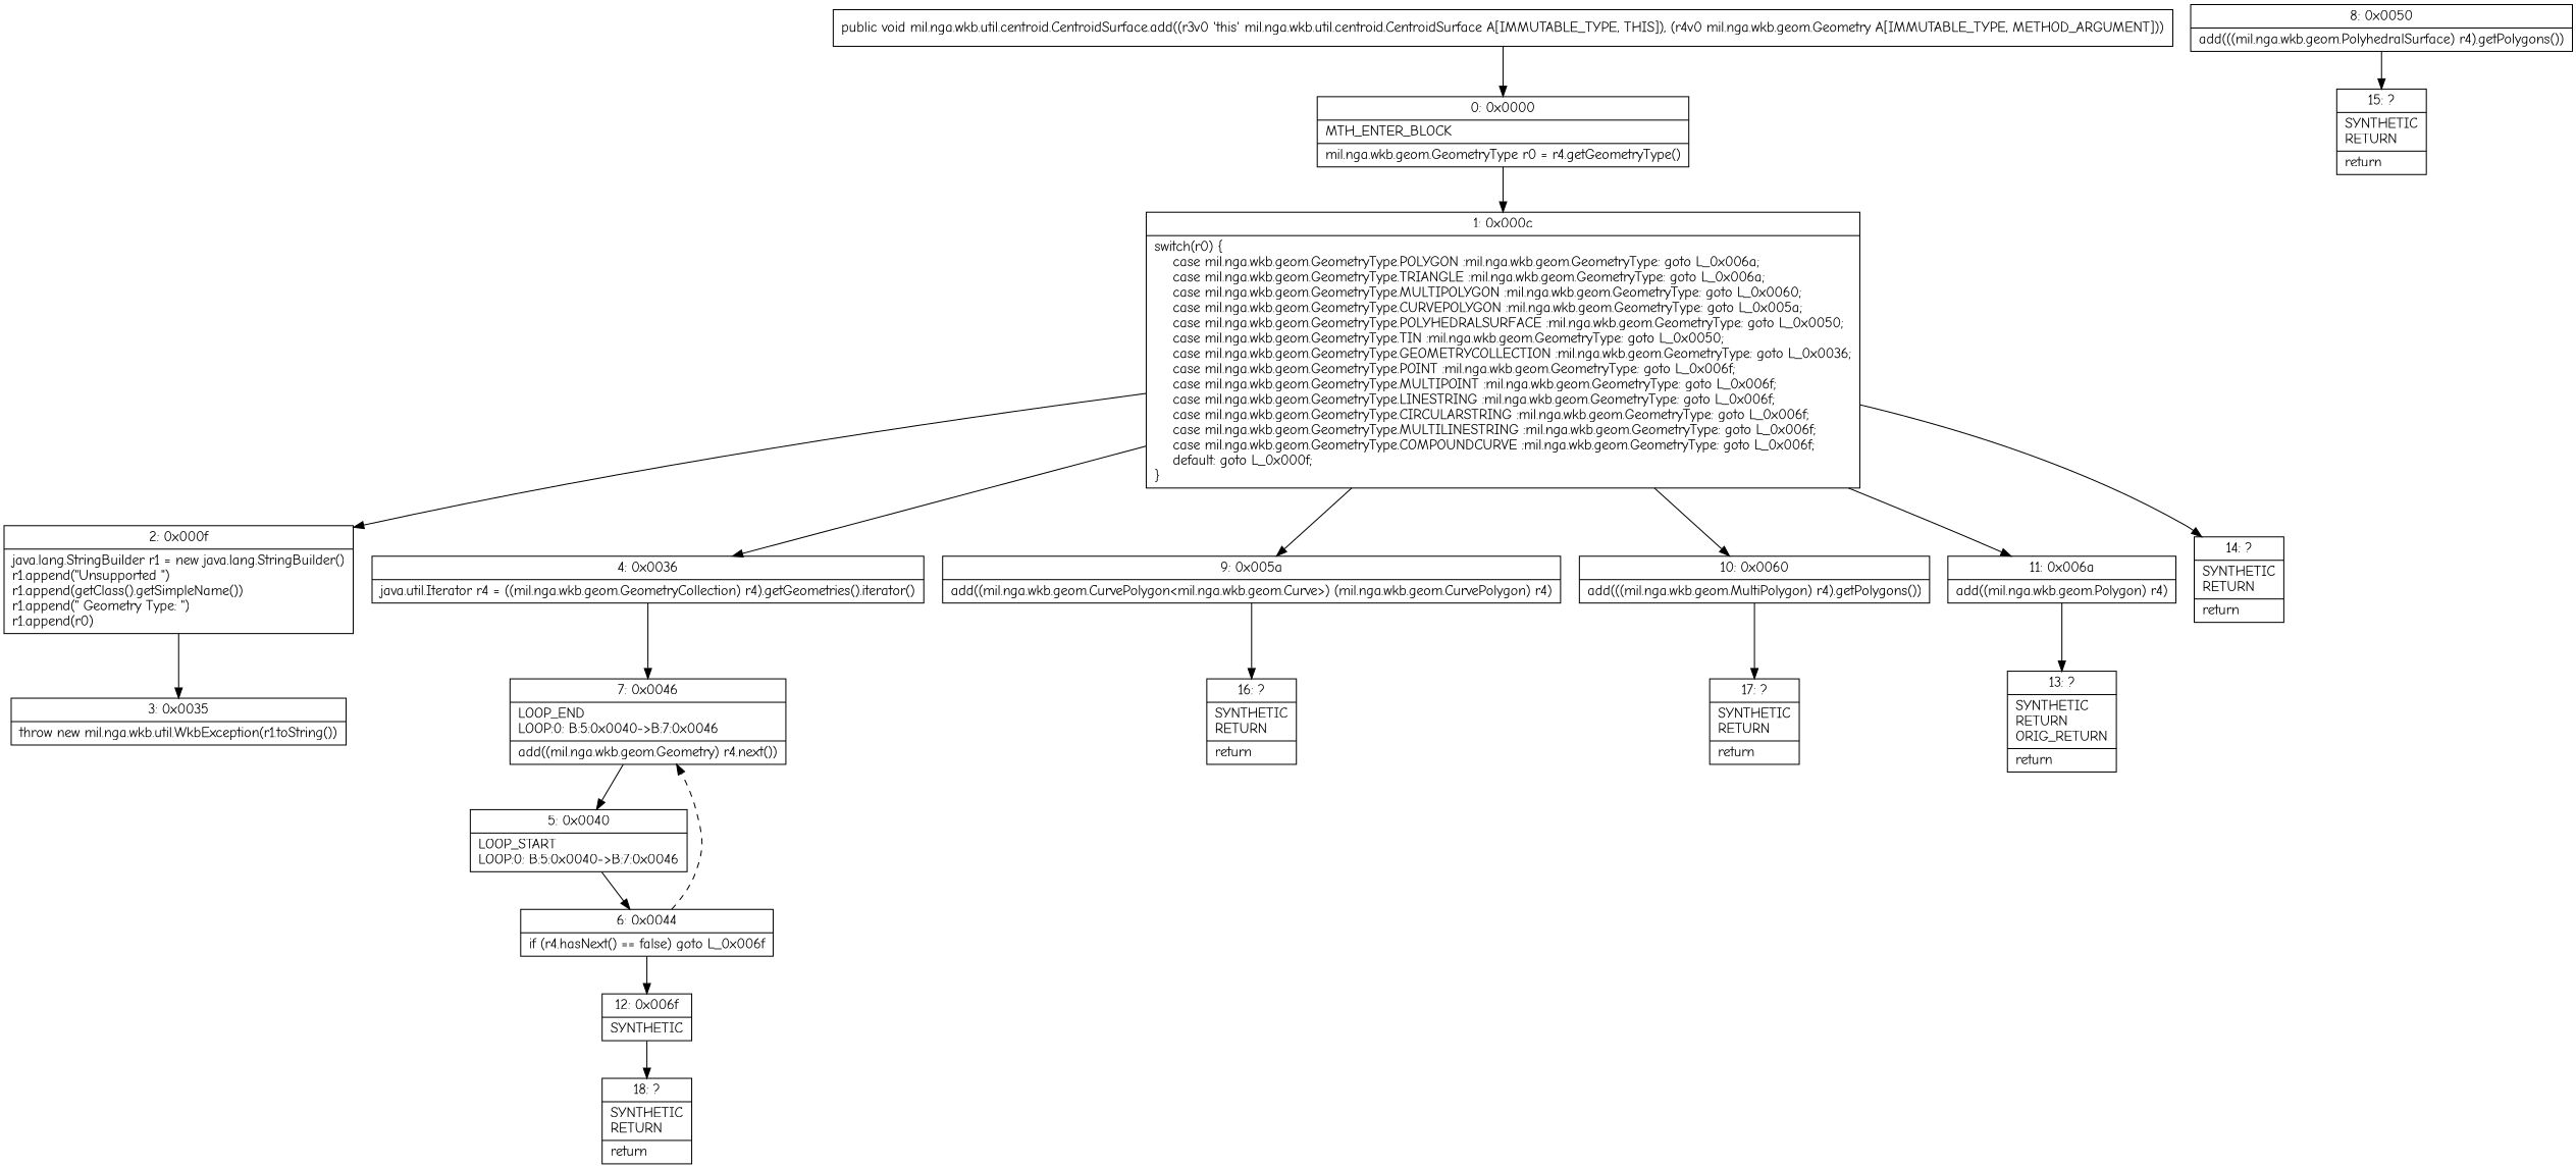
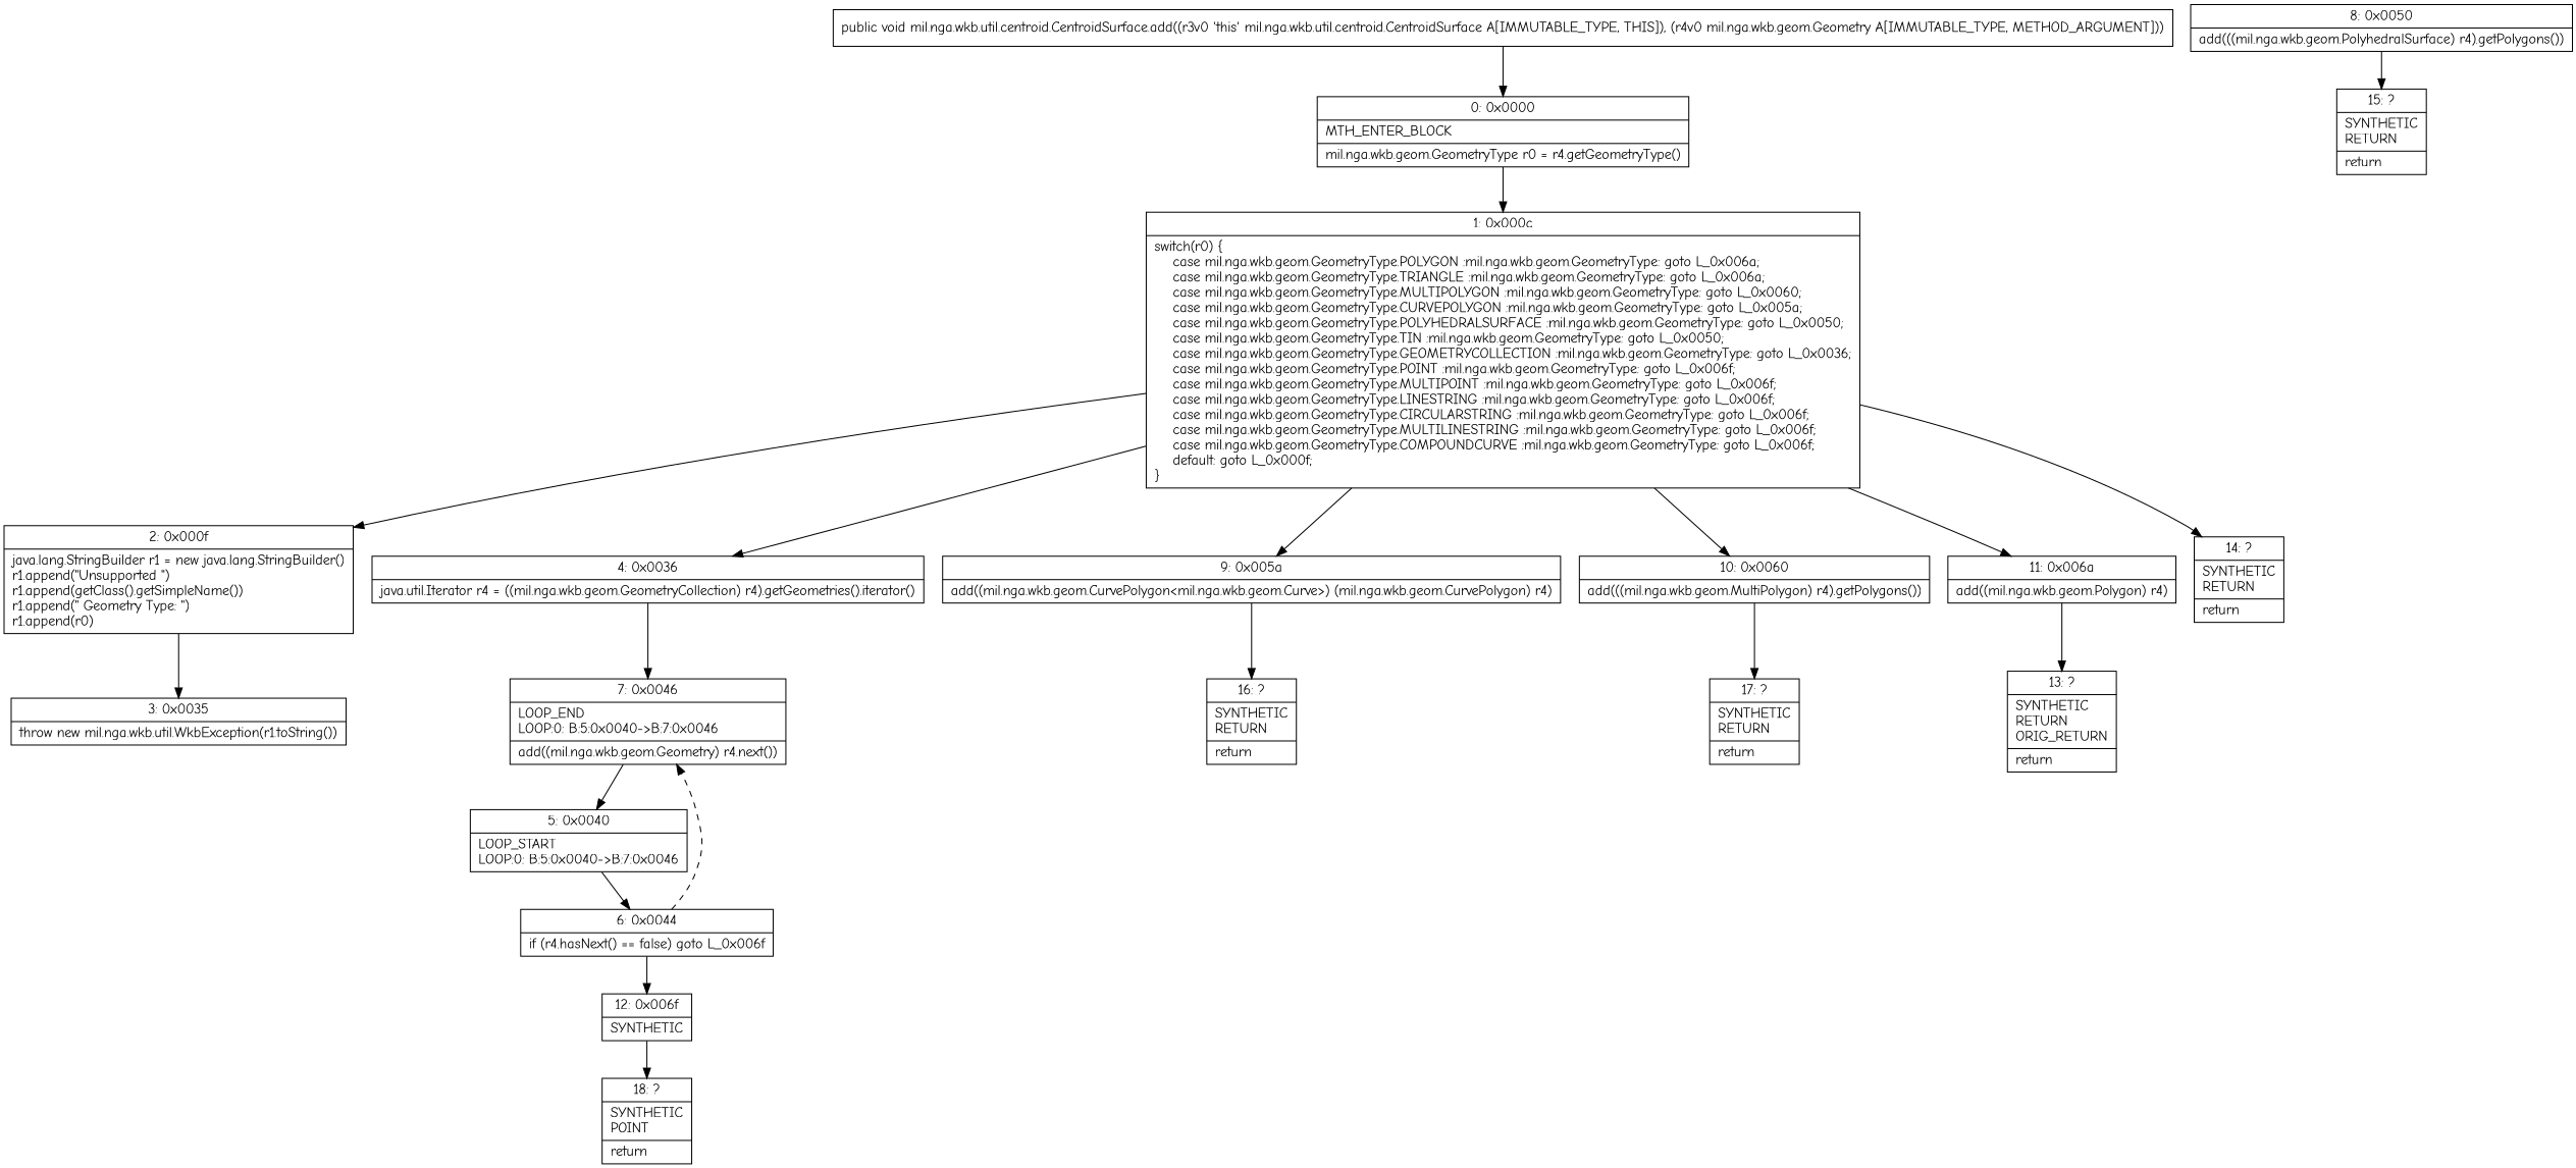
  digraph {
    fontname="Comic Neue"
    node [fontname="Comic Neue" shape=record]
    edge [fontname="Comic Neue"]
    n1 [label="{0\:\ 0x0000|MTH_ENTER_BLOCK\l|mil.nga.wkb.geom.GeometryType r0 = r4.getGeometryType()\l}"]
    n2 [label="{1\:\ 0x000c|switch(r0) \{\l    case mil.nga.wkb.geom.GeometryType.POLYGON :mil.nga.wkb.geom.GeometryType: goto L_0x006a;\l    case mil.nga.wkb.geom.GeometryType.TRIANGLE :mil.nga.wkb.geom.GeometryType: goto L_0x006a;\l    case mil.nga.wkb.geom.GeometryType.MULTIPOLYGON :mil.nga.wkb.geom.GeometryType: goto L_0x0060;\l    case mil.nga.wkb.geom.GeometryType.CURVEPOLYGON :mil.nga.wkb.geom.GeometryType: goto L_0x005a;\l    case mil.nga.wkb.geom.GeometryType.POLYHEDRALSURFACE :mil.nga.wkb.geom.GeometryType: goto L_0x0050;\l    case mil.nga.wkb.geom.GeometryType.TIN :mil.nga.wkb.geom.GeometryType: goto L_0x0050;\l    case mil.nga.wkb.geom.GeometryType.GEOMETRYCOLLECTION :mil.nga.wkb.geom.GeometryType: goto L_0x0036;\l    case mil.nga.wkb.geom.GeometryType.POINT :mil.nga.wkb.geom.GeometryType: goto L_0x006f;\l    case mil.nga.wkb.geom.GeometryType.MULTIPOINT :mil.nga.wkb.geom.GeometryType: goto L_0x006f;\l    case mil.nga.wkb.geom.GeometryType.LINESTRING :mil.nga.wkb.geom.GeometryType: goto L_0x006f;\l    case mil.nga.wkb.geom.GeometryType.CIRCULARSTRING :mil.nga.wkb.geom.GeometryType: goto L_0x006f;\l    case mil.nga.wkb.geom.GeometryType.MULTILINESTRING :mil.nga.wkb.geom.GeometryType: goto L_0x006f;\l    case mil.nga.wkb.geom.GeometryType.COMPOUNDCURVE :mil.nga.wkb.geom.GeometryType: goto L_0x006f;\l    default: goto L_0x000f;\l\}\l}"]
    n3 [label="{2\:\ 0x000f|java.lang.StringBuilder r1 = new java.lang.StringBuilder()\lr1.append(\"Unsupported \")\lr1.append(getClass().getSimpleName())\lr1.append(\" Geometry Type: \")\lr1.append(r0)\l}"]
    n4 [label="{4\:\ 0x0036|java.util.Iterator r4 = ((mil.nga.wkb.geom.GeometryCollection) r4).getGeometries().iterator()\l}"]
    n5 [label="{9\:\ 0x005a|add((mil.nga.wkb.geom.CurvePolygon\<mil.nga.wkb.geom.Curve\>) (mil.nga.wkb.geom.CurvePolygon) r4)\l}"]
    n6 [label="{10\:\ 0x0060|add(((mil.nga.wkb.geom.MultiPolygon) r4).getPolygons())\l}"]
    n7 [label="{11\:\ 0x006a|add((mil.nga.wkb.geom.Polygon) r4)\l}"]
    n8 [label="{14\:\ ?|SYNTHETIC\lRETURN\l|return\l}"]
    n9 [label="{3\:\ 0x0035|throw new mil.nga.wkb.util.WkbException(r1.toString())\l}"]
    n10 [label="{7\:\ 0x0046|LOOP_END\lLOOP:0: B:5:0x0040\-\>B:7:0x0046\l|add((mil.nga.wkb.geom.Geometry) r4.next())\l}"]
    n11 [label="{8\:\ 0x0050|add(((mil.nga.wkb.geom.PolyhedralSurface) r4).getPolygons())\l}"]
    n12 [label="{15\:\ ?|SYNTHETIC\lRETURN\l|return\l}"]
    n13 [label="{16\:\ ?|SYNTHETIC\lRETURN\l|return\l}"]
    n14 [label="{17\:\ ?|SYNTHETIC\lRETURN\l|return\l}"]
    n15 [label="{13\:\ ?|SYNTHETIC\lRETURN\lORIG_RETURN\l|return\l}"]
    n16 [label="{5\:\ 0x0040|LOOP_START\lLOOP:0: B:5:0x0040\-\>B:7:0x0046\l}"]
    n17 [label="{6\:\ 0x0044|if (r4.hasNext() == false) goto L_0x006f\l}"]
    n18 [label="{12\:\ 0x006f|SYNTHETIC\l}"]
-   n19 [label="{18\:\ ?|SYNTHETIC\lRETURN\l|return\l}"]
+   n19 [label="{18\:\ ?|SYNTHETIC\lPOINT\l|return\l}"]
    n20 [label="{public void mil.nga.wkb.util.centroid.CentroidSurface.add((r3v0 'this' mil.nga.wkb.util.centroid.CentroidSurface A[IMMUTABLE_TYPE, THIS]), (r4v0 mil.nga.wkb.geom.Geometry A[IMMUTABLE_TYPE, METHOD_ARGUMENT])) }"]
    n1 -> n2
    n2 -> n3
    n2 -> n4
    n2 -> n5
    n2 -> n6
    n2 -> n7
    n2 -> n8
    n3 -> n9
    n4 -> n10
    n5 -> n13
    n6 -> n14
    n7 -> n15
    n10 -> n16
    n11 -> n12
    n16 -> n17
    n17 -> n10 [style=dashed]
    n17 -> n18
    n18 -> n19
    n20 -> n1
  }
